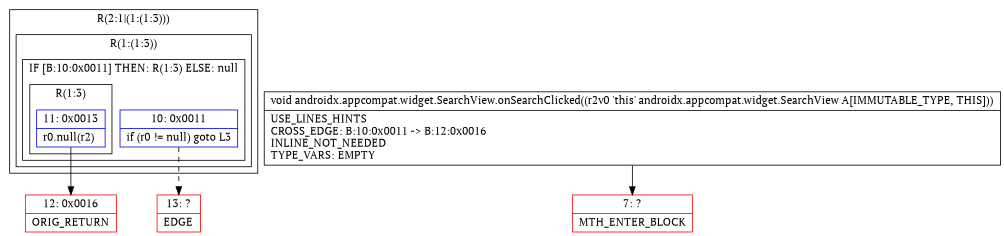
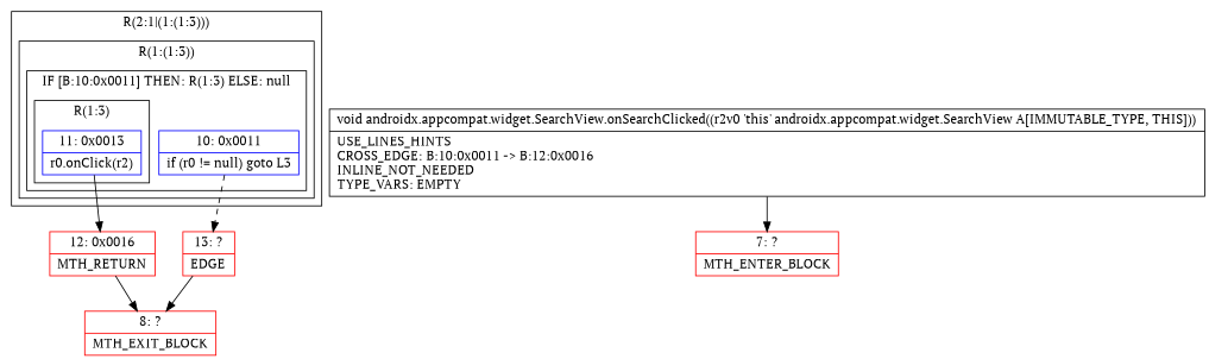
  digraph {
    fontname="PT Serif"
    node [color=red fontname="PT Serif" shape=record]
    edge [fontname="PT Serif"]
-   n1 [color=blue label="{11\:\ 0x0013|r0.null(r2)\l}"]
+   n1 [color=blue label="{11\:\ 0x0013|r0.onClick(r2)\l}"]
    n2 [color=blue label="{10\:\ 0x0011|if (r0 != null) goto L3\l}"]
-   n3 [label="{12\:\ 0x0016|ORIG_RETURN\l}"]
+   n3 [label="{12\:\ 0x0016|MTH_RETURN\l}"]
    n4 [label="{13\:\ ?|EDGE\l}"]
+   n5 [label="{8\:\ ?|MTH_EXIT_BLOCK\l}"]
    n6 [label="{7\:\ ?|MTH_ENTER_BLOCK\l}"]
    n7 [label="{void androidx.appcompat.widget.SearchView.onSearchClicked((r2v0 'this' androidx.appcompat.widget.SearchView A[IMMUTABLE_TYPE, THIS]))  | USE_LINES_HINTS\lCROSS_EDGE: B:10:0x0011 \-\> B:12:0x0016\lINLINE_NOT_NEEDED\lTYPE_VARS: EMPTY\l}" color=""]
    subgraph cluster_1 {
      label="R(2:1|(1:(1:3)))"
      subgraph cluster_2 {
        label="R(1:(1:3))"
        subgraph cluster_3 {
          label="IF [B:10:0x0011] THEN: R(1:3) ELSE: null"
          n2
          subgraph cluster_4 {
            label="R(1:3)"
            n1
          }
        }
      }
    }
    n1 -> n3
    n2 -> n4 [style=dashed]
+   n3 -> n5
+   n4 -> n5
    n7 -> n6
  }
